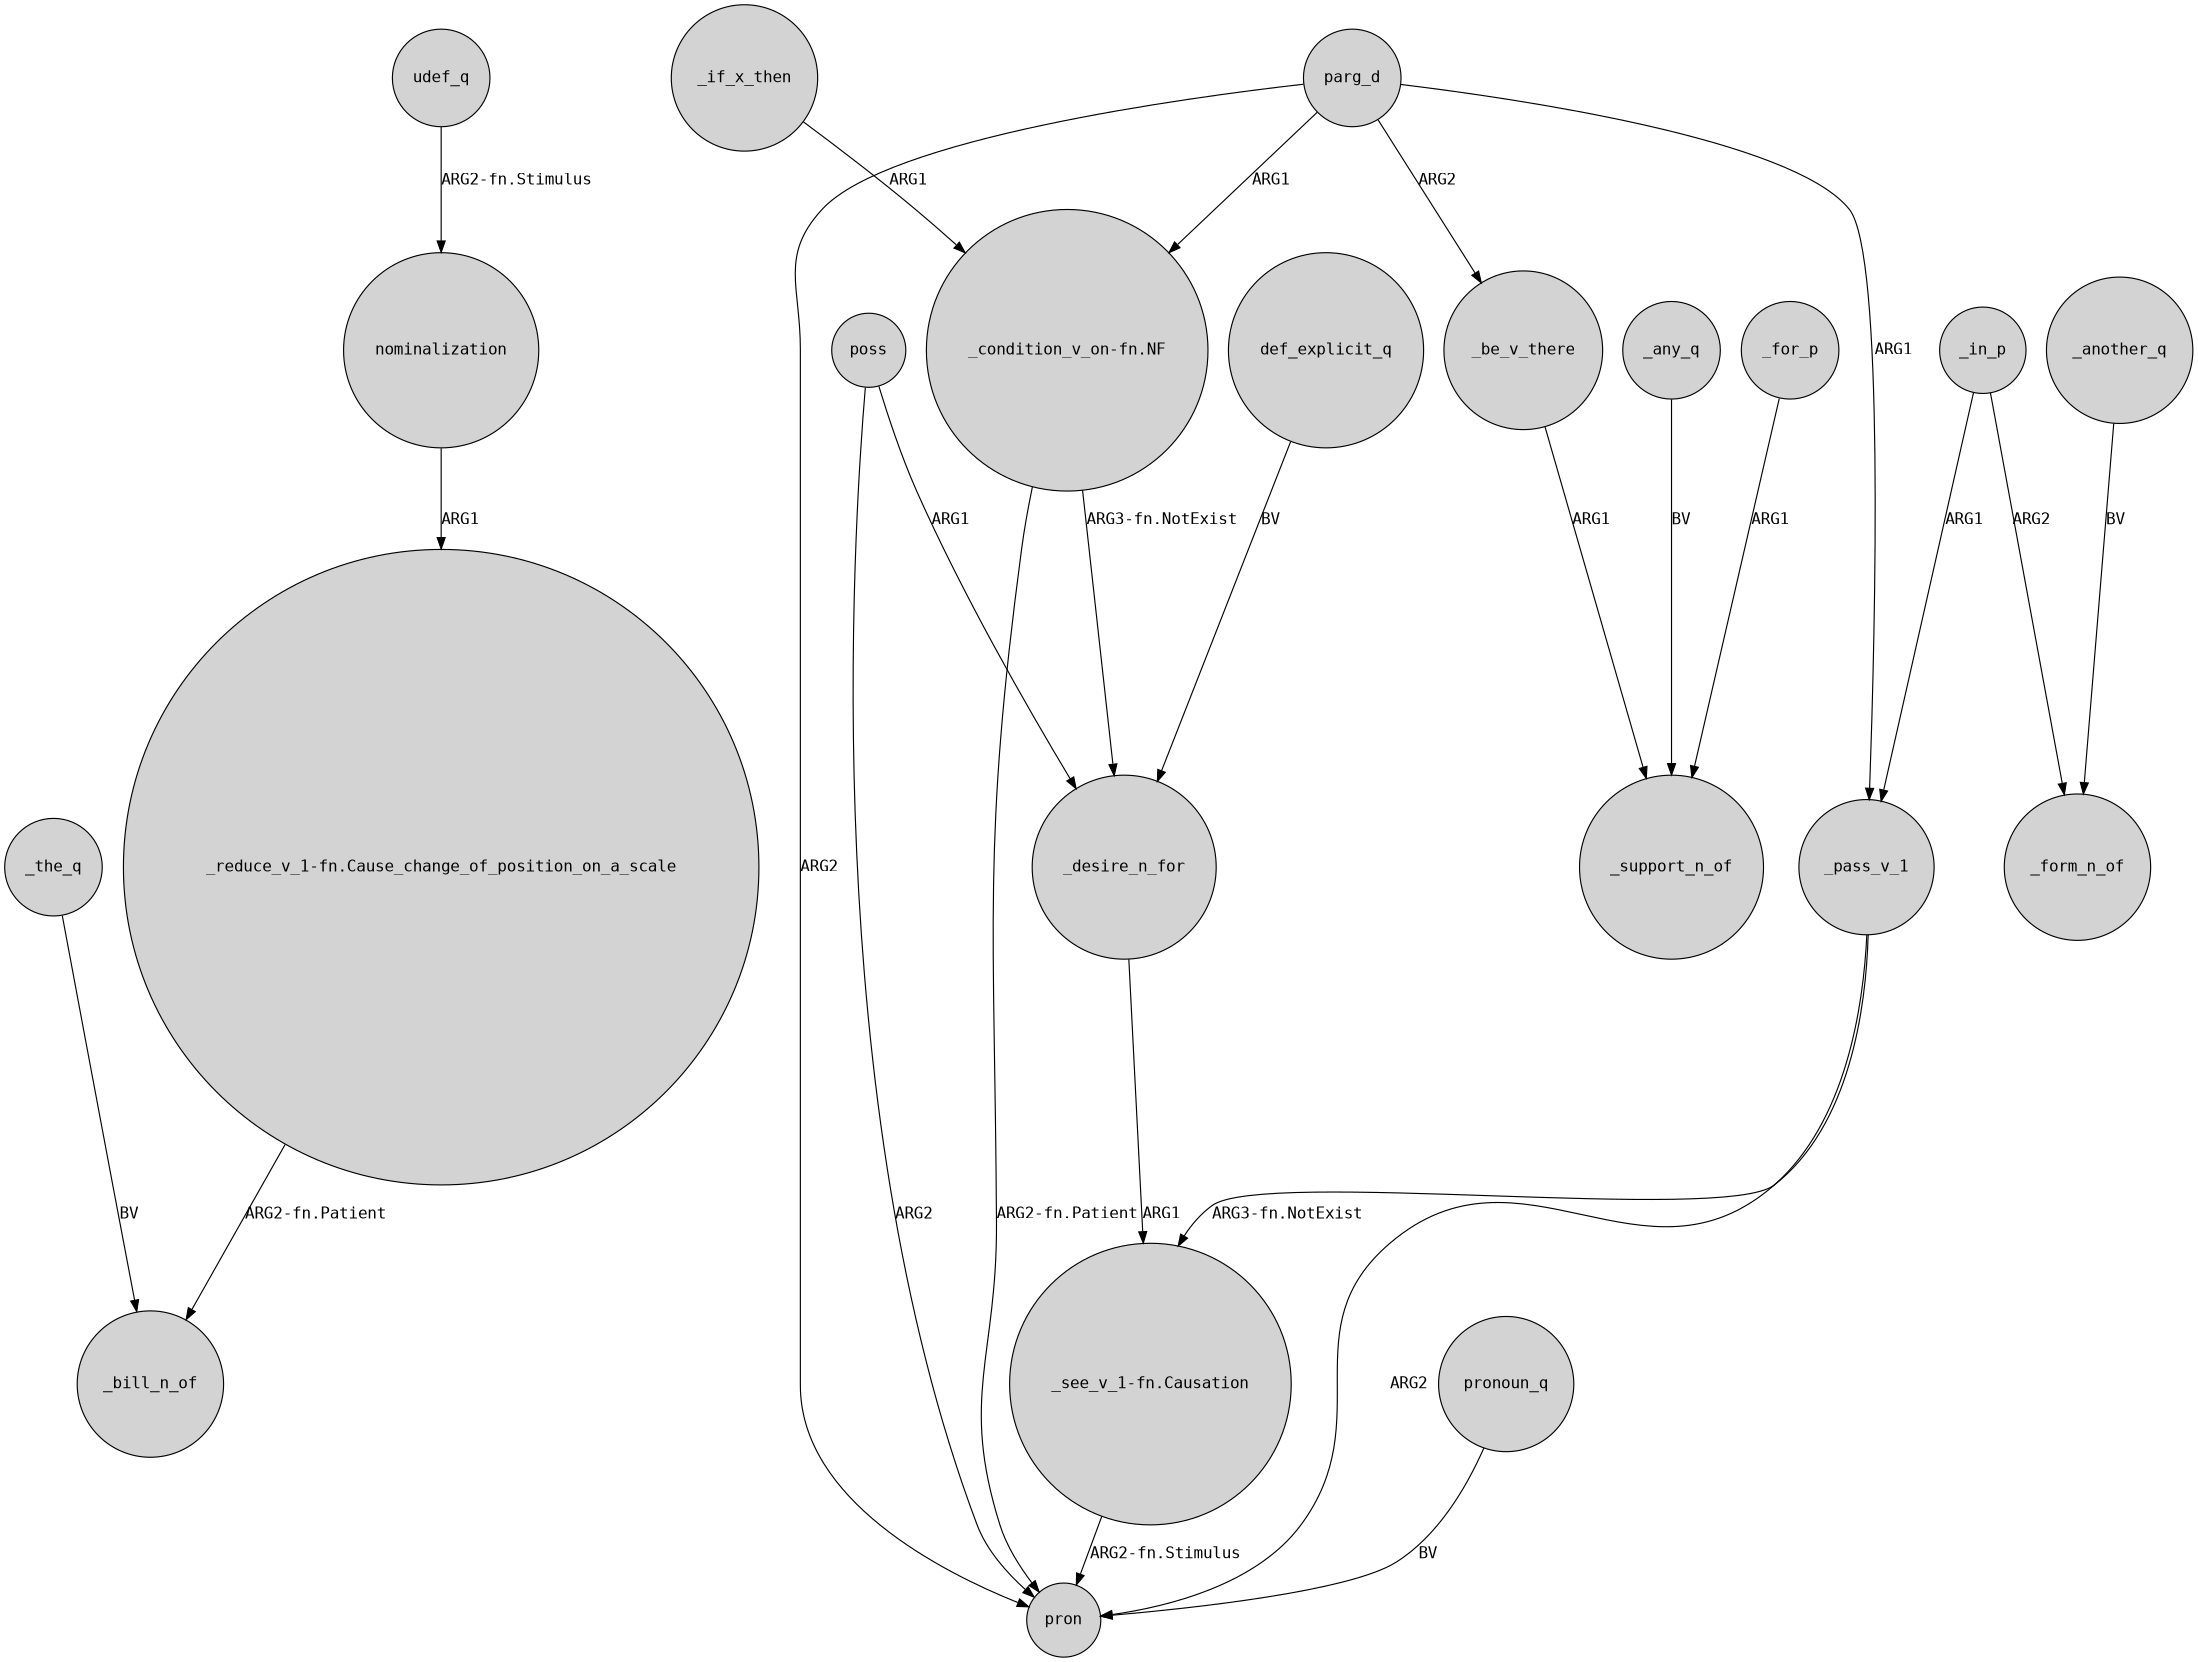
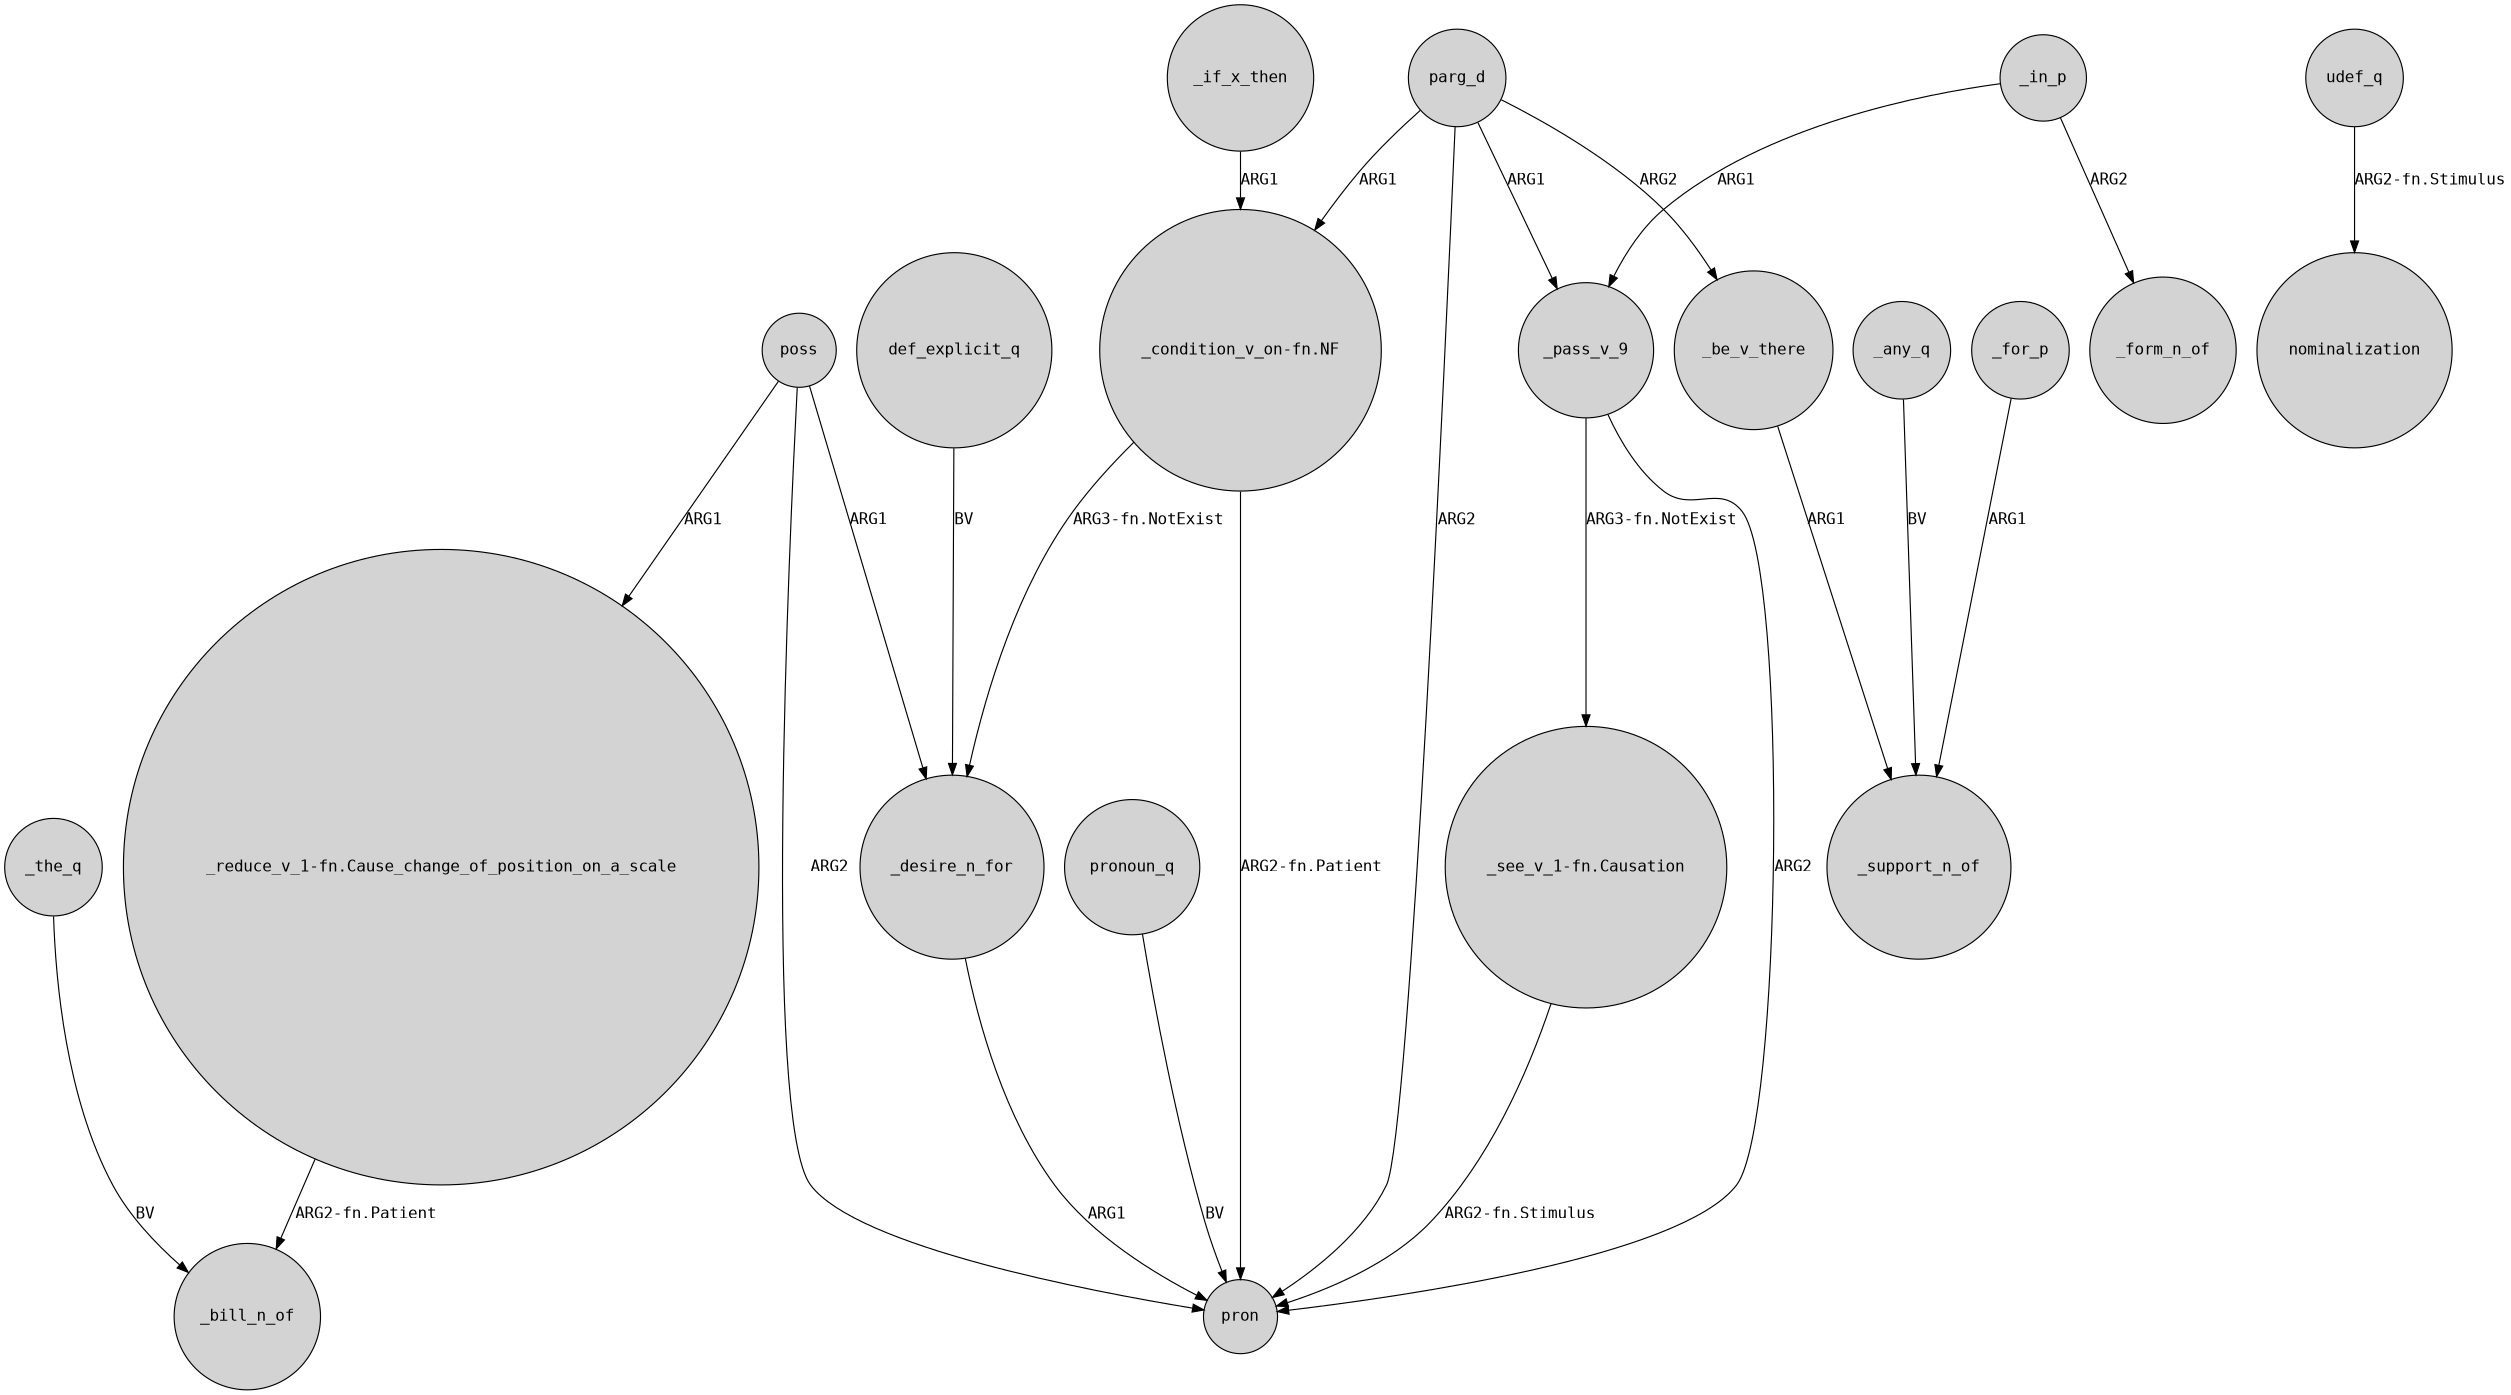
  digraph {
    fontname="DejaVu Sans Mono"
    node [fontname="DejaVu Sans Mono" shape=circle style=filled]
    edge [fontname="DejaVu Sans Mono"]
    _the_q
    _bill_n_of
    _if_x_then
    "_condition_v_on-fn.NF"
    _desire_n_for
    pron
    _be_v_there
    _support_n_of
    "_see_v_1-fn.Causation"
-   _another_q
    _form_n_of
    _any_q
    def_explicit_q
    poss
-   _pass_v_1
+   _pass_v_1 [label=_pass_v_9]
    _for_p
    nominalization
    "_reduce_v_1-fn.Cause_change_of_position_on_a_scale"
    parg_d
    pronoun_q
    _in_p
    udef_q
    _the_q -> _bill_n_of [label=BV]
    _if_x_then -> "_condition_v_on-fn.NF" [label=ARG1]
    "_condition_v_on-fn.NF" -> _desire_n_for [label="ARG3-fn.NotExist"]
    "_condition_v_on-fn.NF" -> pron [label="ARG2-fn.Patient"]
-   _desire_n_for -> "_see_v_1-fn.Causation" [label=ARG1]
+   _desire_n_for -> pron [label=ARG1]
    _be_v_there -> _support_n_of [label=ARG1]
    "_see_v_1-fn.Causation" -> pron [label="ARG2-fn.Stimulus"]
-   _another_q -> _form_n_of [label=BV]
    _any_q -> _support_n_of [label=BV]
    def_explicit_q -> _desire_n_for [label=BV]
    poss -> _desire_n_for [label=ARG1]
    poss -> pron [label=ARG2]
    _pass_v_1 -> pron [label=ARG2]
    _pass_v_1 -> "_see_v_1-fn.Causation" [label="ARG3-fn.NotExist"]
    _for_p -> _support_n_of [label=ARG1]
-   nominalization -> "_reduce_v_1-fn.Cause_change_of_position_on_a_scale" [label=ARG1]
+   poss -> "_reduce_v_1-fn.Cause_change_of_position_on_a_scale" [label=ARG1]
    "_reduce_v_1-fn.Cause_change_of_position_on_a_scale" -> _bill_n_of [label="ARG2-fn.Patient"]
    parg_d -> "_condition_v_on-fn.NF" [label=ARG1]
    parg_d -> pron [label=ARG2]
    parg_d -> _be_v_there [label=ARG2]
    parg_d -> _pass_v_1 [label=ARG1]
    pronoun_q -> pron [label=BV]
    _in_p -> _form_n_of [label=ARG2]
    _in_p -> _pass_v_1 [label=ARG1]
    udef_q -> nominalization [label="ARG2-fn.Stimulus"]
  }
